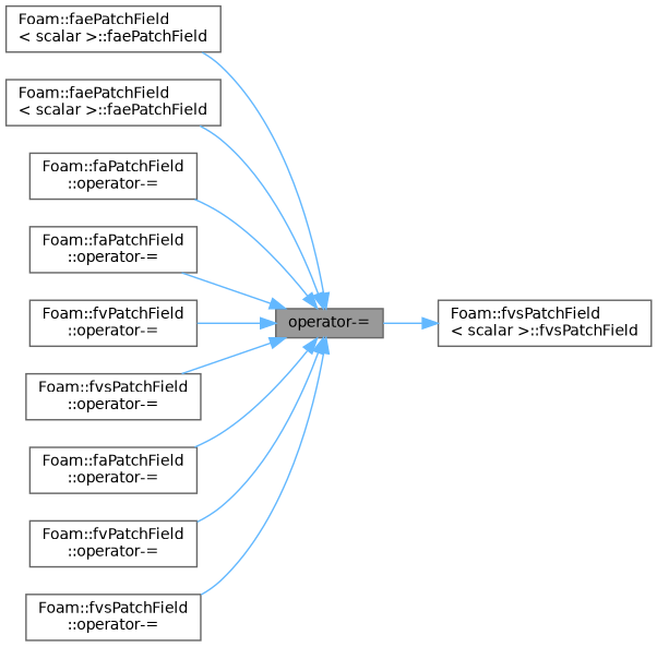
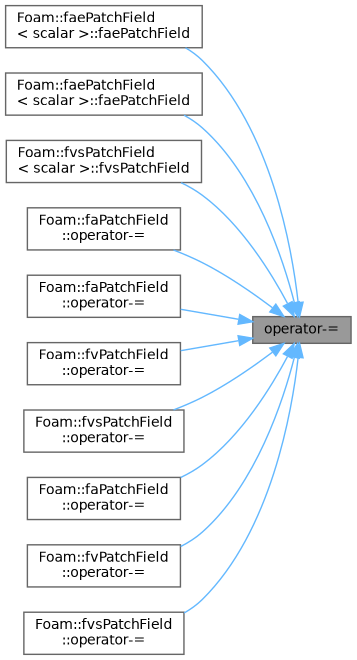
  digraph {
    rankdir=RL
    node [color=grey40 fillcolor=white fontname=Helvetica fontsize=10 shape=box style=filled]
    edge [color=steelblue1 dir=back fontname=Helvetica fontsize=10 labelfontname=Helvetica labelfontsize=10 style=solid]
    n1 [color=gray40 fillcolor=grey60 fontcolor=black height=0.2 label="operator-=" width=0.4]
    n2 [height=0.2 label="Foam::faePatchField\l\< scalar \>::faePatchField" width=0.4]
    n3 [height=0.2 label="Foam::faePatchField\l\< scalar \>::faePatchField" width=0.4]
    n4 [height=0.2 label="Foam::fvsPatchField\l\< scalar \>::fvsPatchField" width=0.4]
    n5 [height=0.2 label="Foam::faPatchField\l::operator-=" width=0.4]
    n6 [height=0.2 label="Foam::faPatchField\l::operator-=" width=0.4]
    n7 [height=0.2 label="Foam::fvPatchField\l::operator-=" width=0.4]
    n8 [height=0.2 label="Foam::fvsPatchField\l::operator-=" width=0.4]
    n9 [height=0.2 label="Foam::faPatchField\l::operator-=" width=0.4]
    n10 [height=0.2 label="Foam::fvPatchField\l::operator-=" width=0.4]
    n11 [height=0.2 label="Foam::fvsPatchField\l::operator-=" width=0.4]
    n1 -> n2
    n1 -> n3
-   n4 -> n1
+   n1 -> n4
    n1 -> n5
    n1 -> n6
    n1 -> n7
    n1 -> n8
    n1 -> n9
    n1 -> n10
    n1 -> n11
  }
